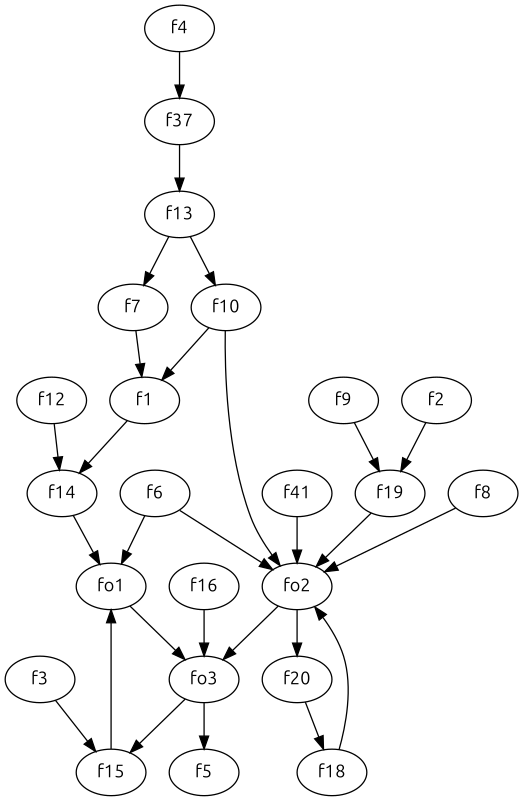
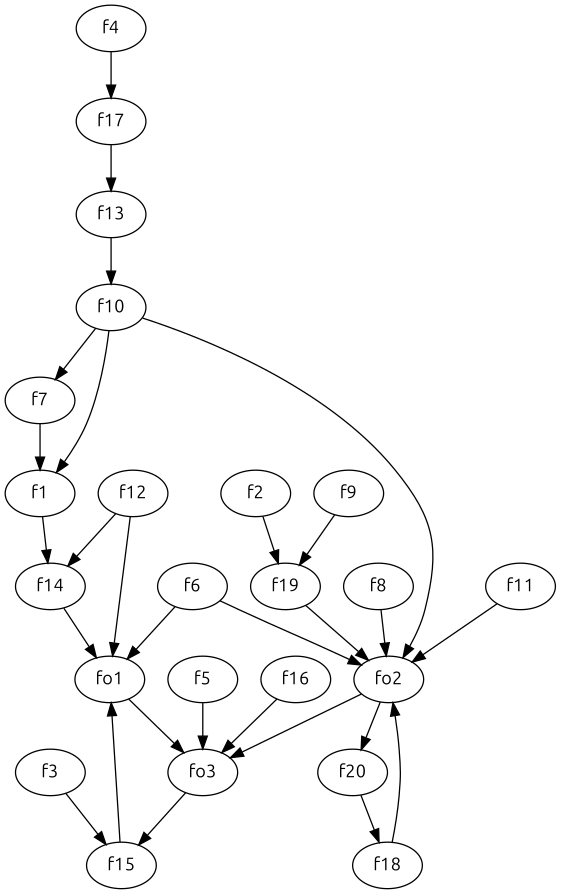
  strict digraph {
    fontname=Ubuntu
    node [fontname=Ubuntu]
    edge [fontname=Ubuntu weight=2]
    f1
    f14
    fo1
    f2
    f19
    fo2
    f3
    f15
    f4
-   f17 [label=f37]
+   f17
    f13
    f5
    fo3
    f6
    f20
    f7
    f8
    f9
    f10
-   f11 [label=f41]
+   f11
    f12
    f16
    f18
    f1 -> f14
    f14 -> fo1
    fo1 -> fo3
    f2 -> f19
    f19 -> fo2
    fo2 -> fo3
    fo2 -> f20
    f3 -> f15
    f15 -> fo1
    f4 -> f17
    f17 -> f13
    f13 -> f10
-   fo3 -> f5
+   f5 -> fo3
    fo3 -> f15
    f6 -> fo1
    f6 -> fo2
    f20 -> f18
    f7 -> f1
    f8 -> fo2
    f9 -> f19
    f10 -> f1
    f10 -> fo2
-   f13 -> f7
+   f10 -> f7
    f11 -> fo2
    f12 -> f14
+   f12 -> fo1
    f16 -> fo3
    f18 -> fo2
  }
